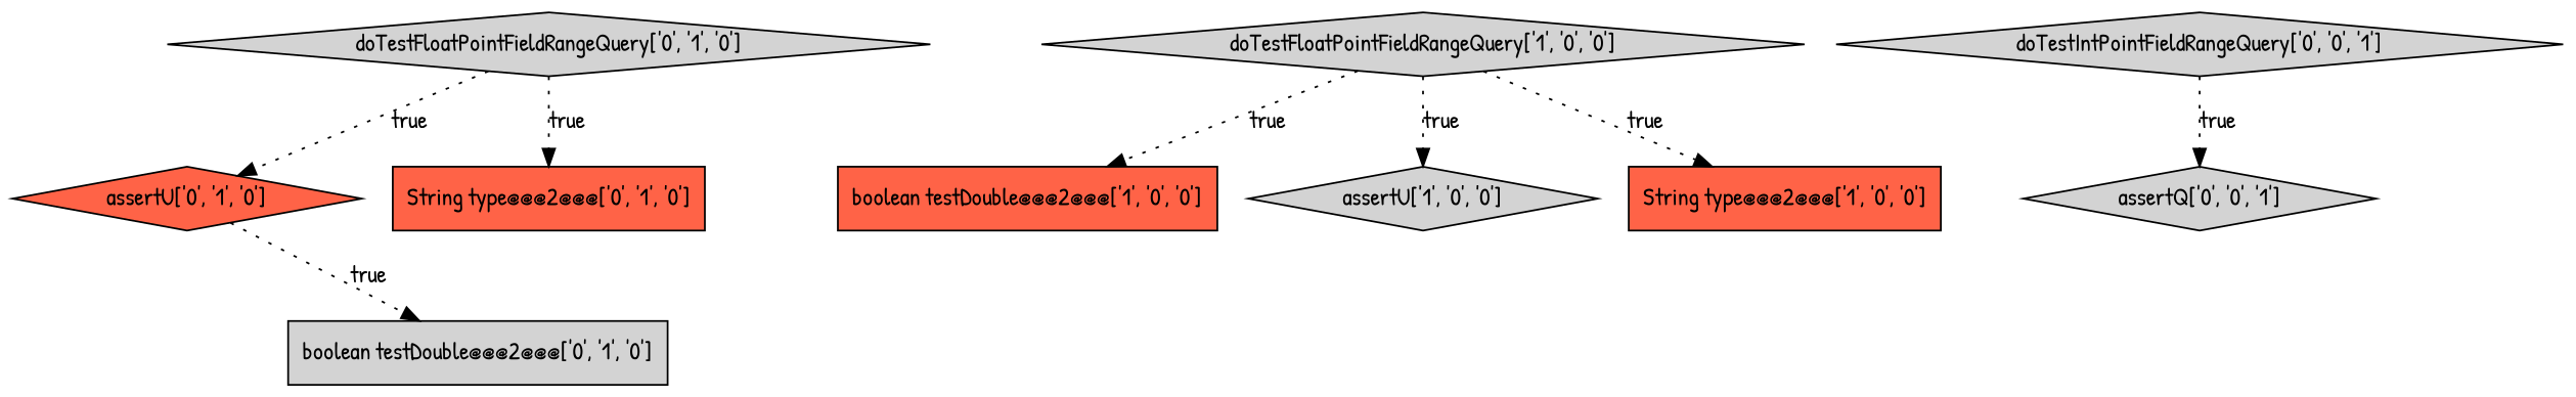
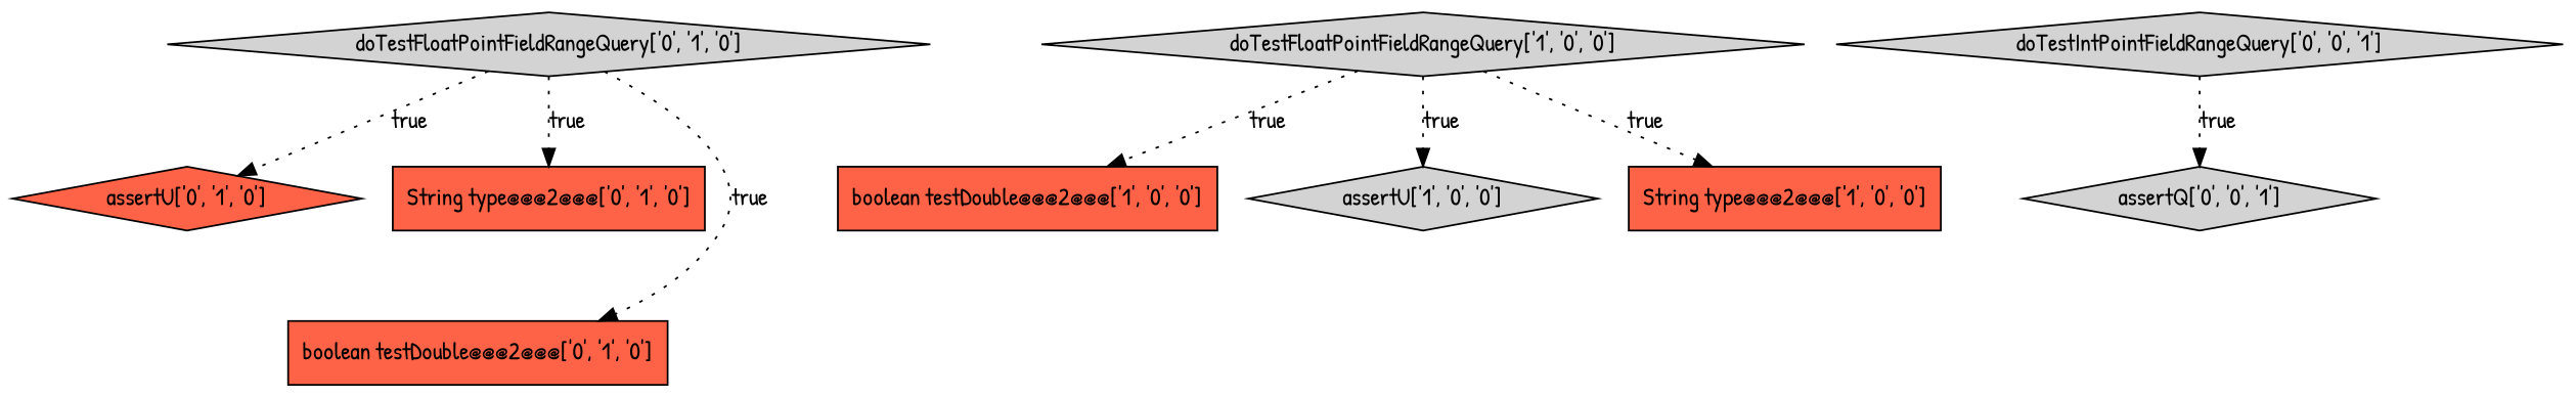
  digraph {
    fontname="Patrick Hand"
    node [fillcolor=lightgray fontname="Patrick Hand" shape=diamond style=filled]
    edge [fontname="Patrick Hand" style=dotted]
    n1 [label="doTestFloatPointFieldRangeQuery['0', '1', '0']"]
    n2 [fillcolor=tomato label="assertU['0', '1', '0']"]
    n3 [fillcolor=tomato label="String type@@@2@@@['0', '1', '0']" shape=box]
-   n4 [label="boolean testDouble@@@2@@@['0', '1', '0']" shape=box]
+   n4 [fillcolor=tomato label="boolean testDouble@@@2@@@['0', '1', '0']" shape=box]
    n5 [fillcolor=tomato label="boolean testDouble@@@2@@@['1', '0', '0']" shape=box]
    n6 [label="assertU['1', '0', '0']"]
    n7 [fillcolor=tomato label="String type@@@2@@@['1', '0', '0']" shape=box]
    n8 [label="doTestFloatPointFieldRangeQuery['1', '0', '0']"]
    n9 [label="assertQ['0', '0', '1']"]
    n10 [label="doTestIntPointFieldRangeQuery['0', '0', '1']"]
    n1 -> n2 [label=true]
    n1 -> n3 [label=true]
-   n2 -> n4 [label=true]
+   n1 -> n4 [label=true]
    n8 -> n5 [label=true]
    n8 -> n6 [label=true]
    n8 -> n7 [label=true]
    n10 -> n9 [label=true]
  }
